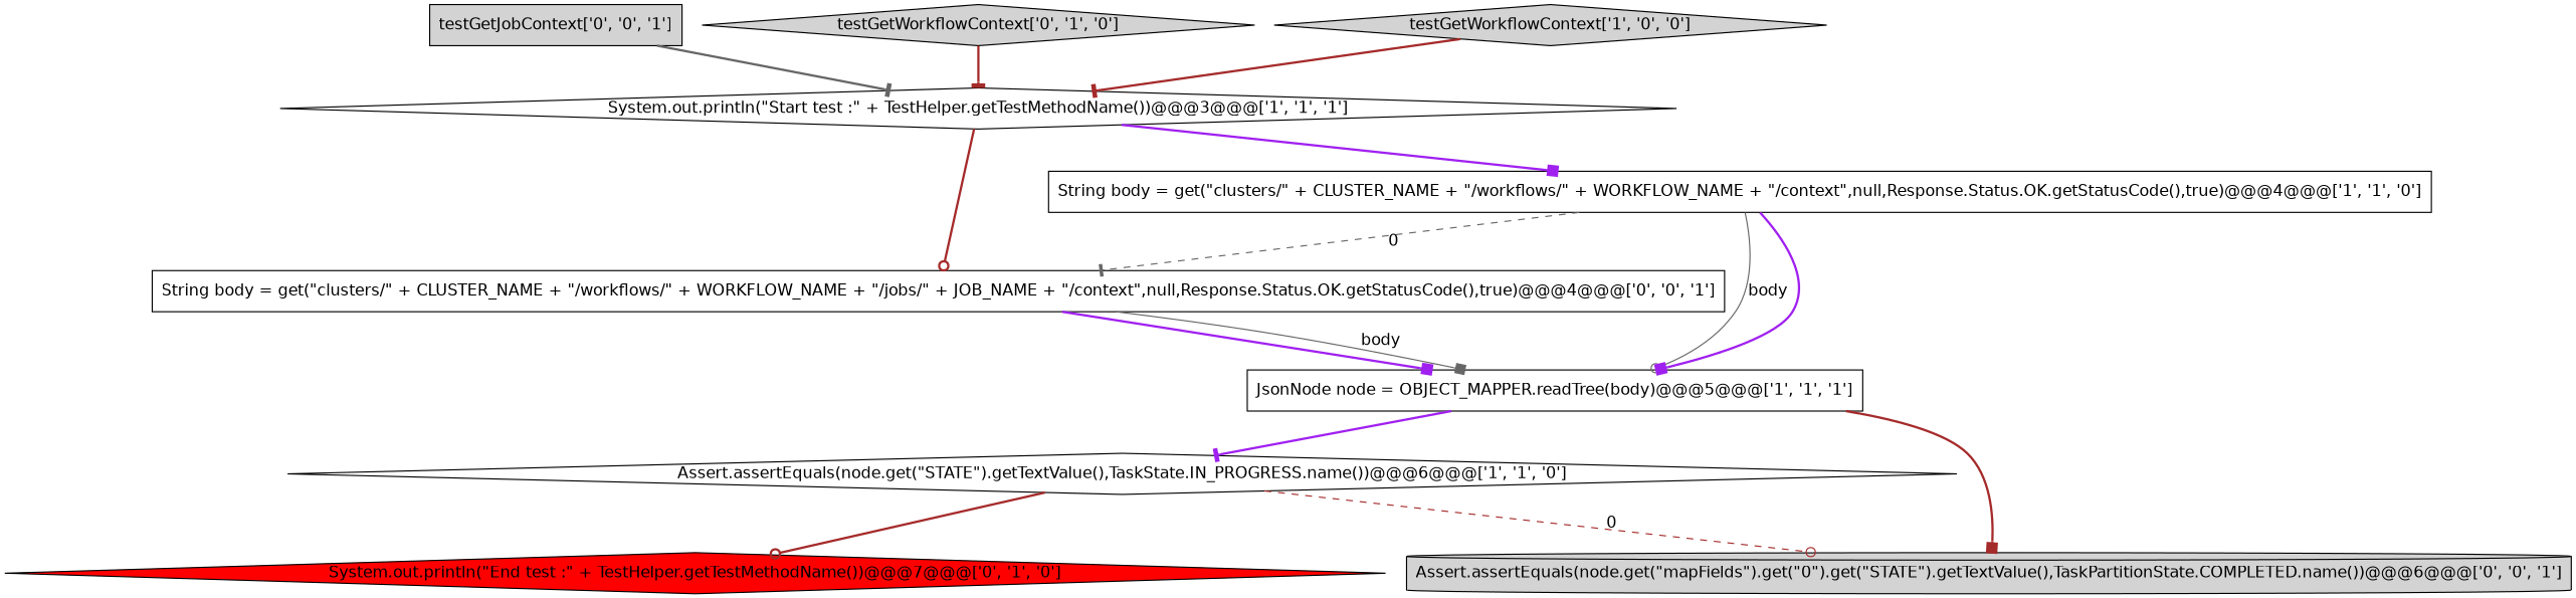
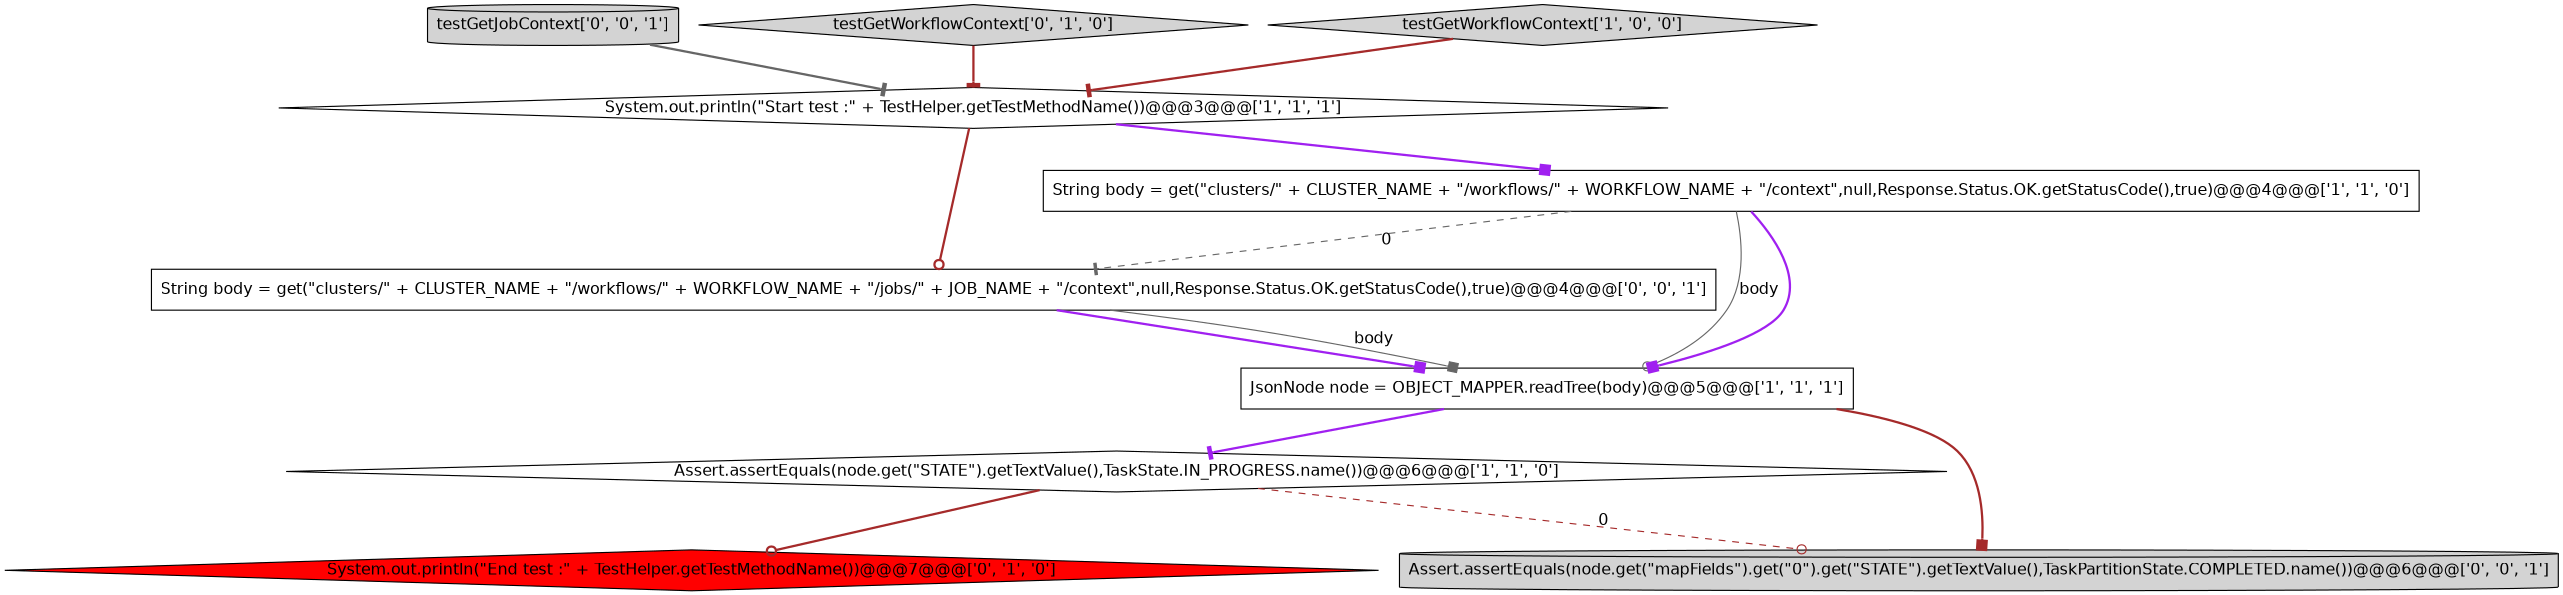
  digraph {
    fontname="DejaVu Sans"
    node [fillcolor=white shape=diamond style=filled fontname="DejaVu Sans"]
    edge [style=bold color=brown arrowhead=tee fontname="DejaVu Sans"]
    n1 [fillcolor=red label="System.out.println(\"End test :\" + TestHelper.getTestMethodName())@@@7@@@['0', '1', '0']"]
-   n2 [fillcolor=lightgray label="testGetJobContext['0', '0', '1']" shape=box]
+   n2 [fillcolor=lightgray label="testGetJobContext['0', '0', '1']" shape=cylinder]
    n3 [label="System.out.println(\"Start test :\" + TestHelper.getTestMethodName())@@@3@@@['1', '1', '1']"]
    n4 [label="Assert.assertEquals(node.get(\"STATE\").getTextValue(),TaskState.IN_PROGRESS.name())@@@6@@@['1', '1', '0']"]
    n5 [fillcolor=lightgray label="Assert.assertEquals(node.get(\"mapFields\").get(\"0\").get(\"STATE\").getTextValue(),TaskPartitionState.COMPLETED.name())@@@6@@@['0', '0', '1']" shape=cylinder]
    n6 [fillcolor=lightgray label="testGetWorkflowContext['0', '1', '0']"]
    n7 [fillcolor=lightgray label="testGetWorkflowContext['1', '0', '0']"]
    n8 [label="String body = get(\"clusters/\" + CLUSTER_NAME + \"/workflows/\" + WORKFLOW_NAME + \"/jobs/\" + JOB_NAME + \"/context\",null,Response.Status.OK.getStatusCode(),true)@@@4@@@['0', '0', '1']" shape=box]
    n9 [label="JsonNode node = OBJECT_MAPPER.readTree(body)@@@5@@@['1', '1', '1']" shape=box]
    n10 [label="String body = get(\"clusters/\" + CLUSTER_NAME + \"/workflows/\" + WORKFLOW_NAME + \"/context\",null,Response.Status.OK.getStatusCode(),true)@@@4@@@['1', '1', '0']" shape=box]
    n2 -> n3 [color=gray40]
    n3 -> n8 [arrowhead=odot]
    n3 -> n10 [color=purple arrowhead=box]
    n4 -> n1 [arrowhead=odot]
    n4 -> n5 [label=0 style=dashed arrowhead=odot]
    n6 -> n3
    n7 -> n3
    n8 -> n9 [color=purple arrowhead=box]
    n8 -> n9 [label=body style=solid color=gray40 arrowhead=box]
    n9 -> n4 [color=purple]
    n9 -> n5 [arrowhead=box]
    n10 -> n8 [label=0 style=dashed color=gray40]
    n10 -> n9 [label=body style=solid color=gray40 arrowhead=odot]
    n10 -> n9 [color=purple arrowhead=box]
  }
